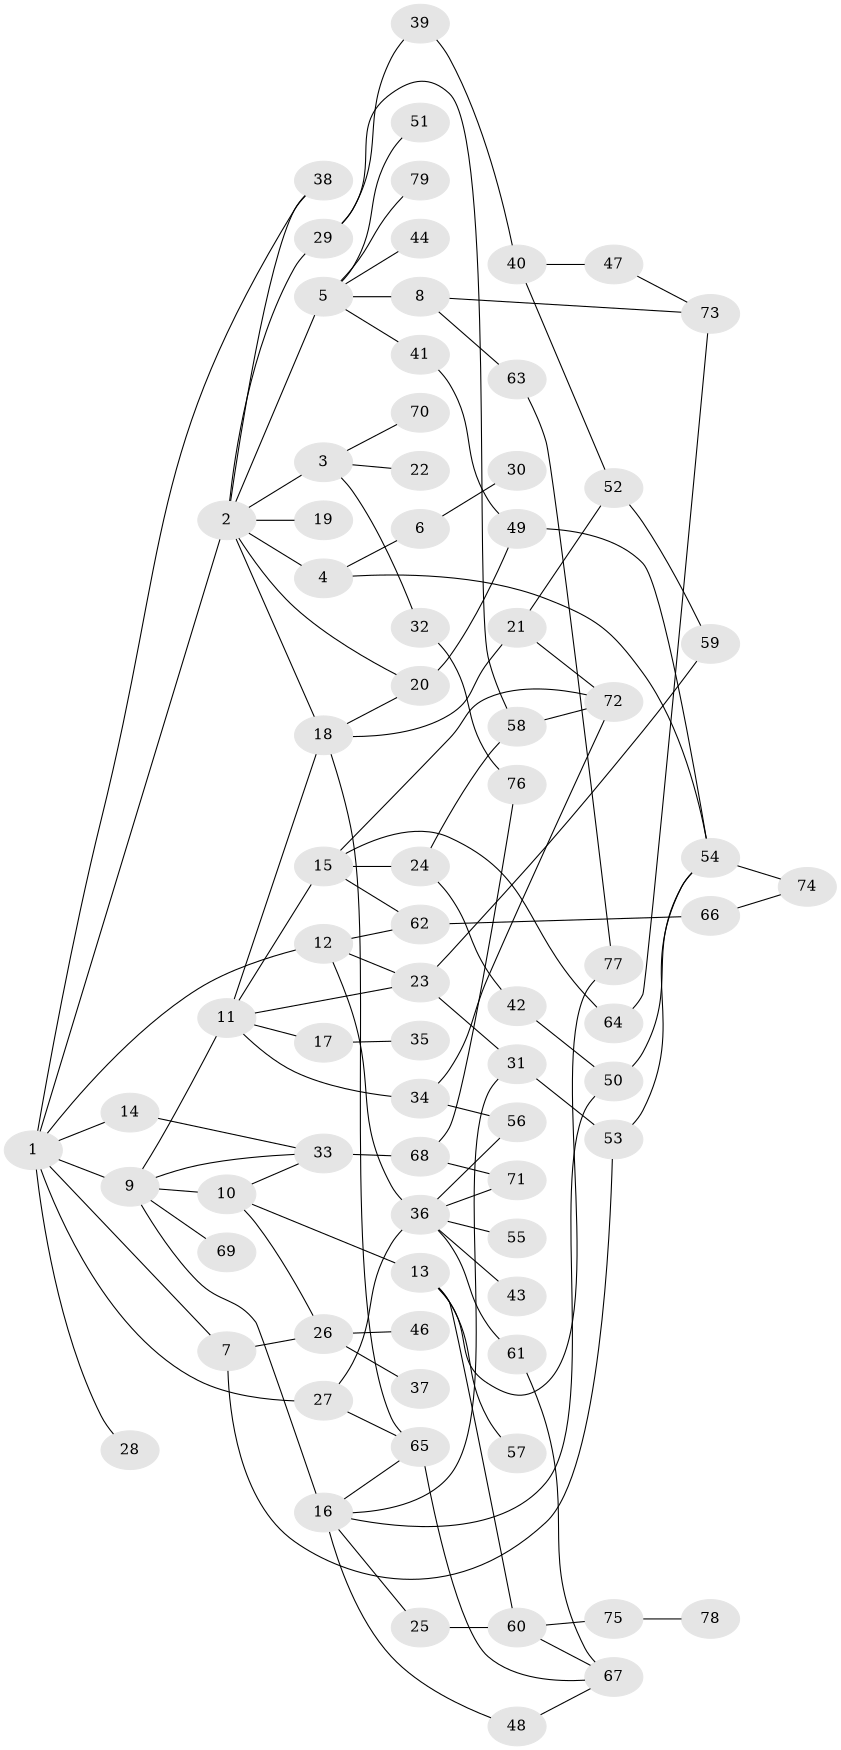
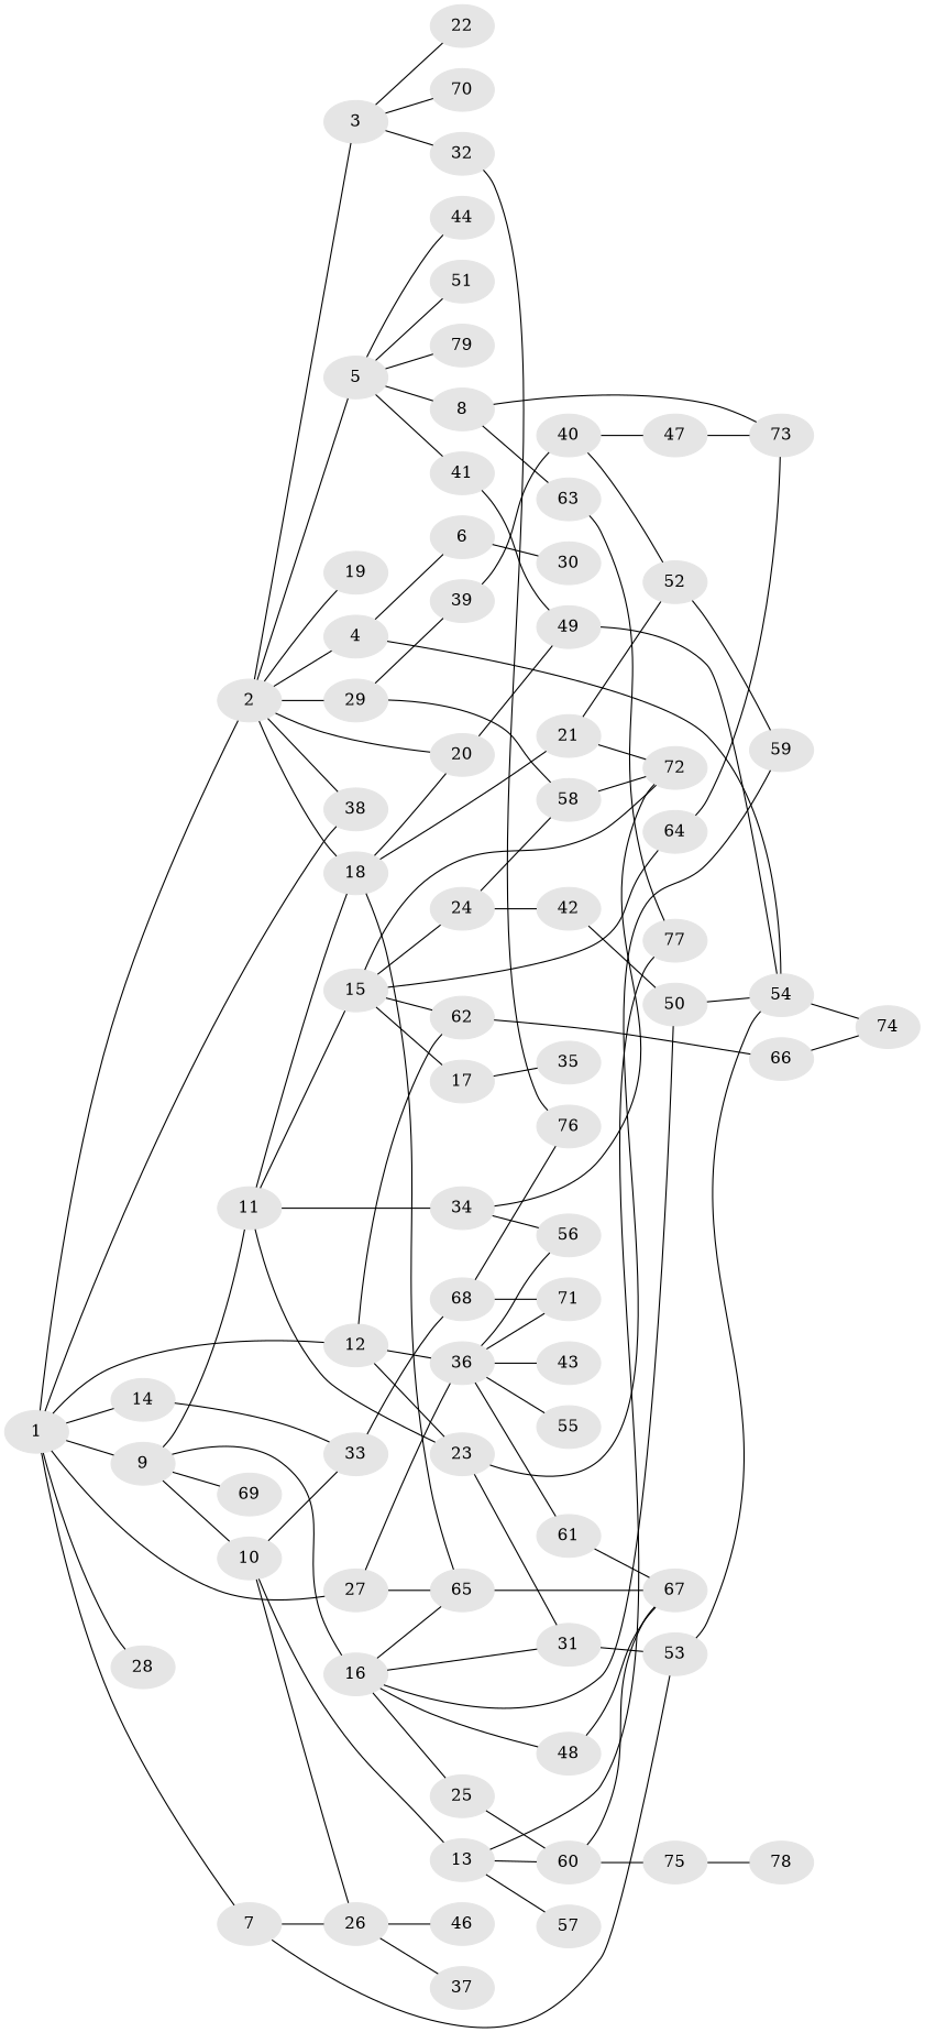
  graph {
    rankdir=LR
    node [color=gray90 style=filled]
    edge [weight=1.0]
    1
    2
    7
    9
    12
    14
    27
    28
    38
    3
    4
    5
    18
    19
    20
    29
    26
    53
    10
    11
    16
    33
    69
    23
    36
    62
    65
    22
    32
    70
    6
    54
    8
    41
    44
    51
    79
    21
    49
    58
    39
    76
    30
    74
    63
    73
    37
    46
    77
    13
    15
    34
    25
    31
    48
    50
    68
    57
    60
    17
    24
    72
    64
    59
    56
    61
    43
    55
    71
    66
    67
    75
    35
    42
    52
    40
    47
    78
    1 -- 2
    1 -- 7
    1 -- 9
    1 -- 12
    1 -- 14
    1 -- 27
    1 -- 28
    1 -- 38
    2 -- 38
    2 -- 3
    2 -- 4
    2 -- 5
    2 -- 18
    2 -- 19
    2 -- 20
    2 -- 29
    7 -- 26
    7 -- 53
    9 -- 10
    9 -- 11
    9 -- 16
-   9 -- 33
    9 -- 69
    12 -- 23
    12 -- 36
    12 -- 62
    14 -- 33
    27 -- 36
    27 -- 65
    3 -- 22
    3 -- 32
    3 -- 70
    4 -- 6
    4 -- 54
    5 -- 8
    5 -- 41
    5 -- 44
    5 -- 51
    5 -- 79
    18 -- 20
    18 -- 65
    18 -- 21
    20 -- 49
    29 -- 58
    29 -- 39
    26 -- 37
    26 -- 46
    53 -- 54
    10 -- 26
    10 -- 33
    10 -- 13
    11 -- 18
    11 -- 23
    11 -- 15
    11 -- 34
    16 -- 65
    16 -- 25
    16 -- 31
    16 -- 48
    16 -- 50
    33 -- 68
    23 -- 31
    23 -- 59
    36 -- 56
    36 -- 61
    36 -- 43
    36 -- 55
    36 -- 71
    62 -- 66
    65 -- 67
    32 -- 76
    6 -- 30
    54 -- 74
    8 -- 63
    8 -- 73
    41 -- 49
    21 -- 72
    21 -- 52
    49 -- 54
    58 -- 72
    39 -- 40
    63 -- 77
    13 -- 77
    13 -- 57
    13 -- 60
    15 -- 62
-   11 -- 17
+   15 -- 17
    15 -- 24
    15 -- 72
    15 -- 64
    34 -- 72
    34 -- 56
    25 -- 60
    31 -- 53
    48 -- 67
    50 -- 54
    68 -- 76
    68 -- 71
    60 -- 67
    60 -- 75
    17 -- 35
    24 -- 58
    24 -- 42
    64 -- 73
    61 -- 67
    66 -- 74
    75 -- 78
    42 -- 50
    52 -- 59
    40 -- 52
    40 -- 47
    47 -- 73
  }
